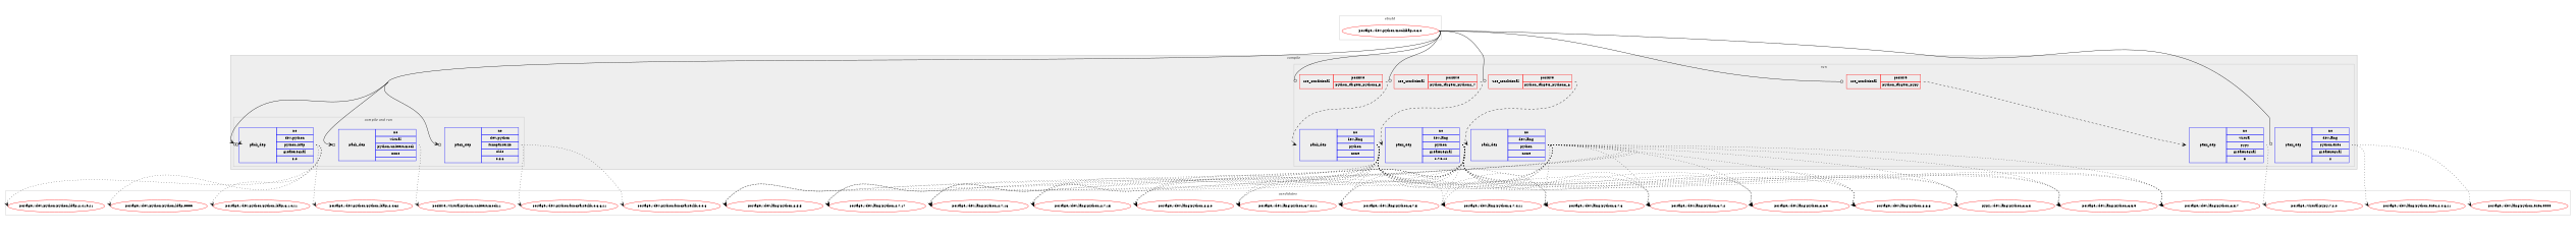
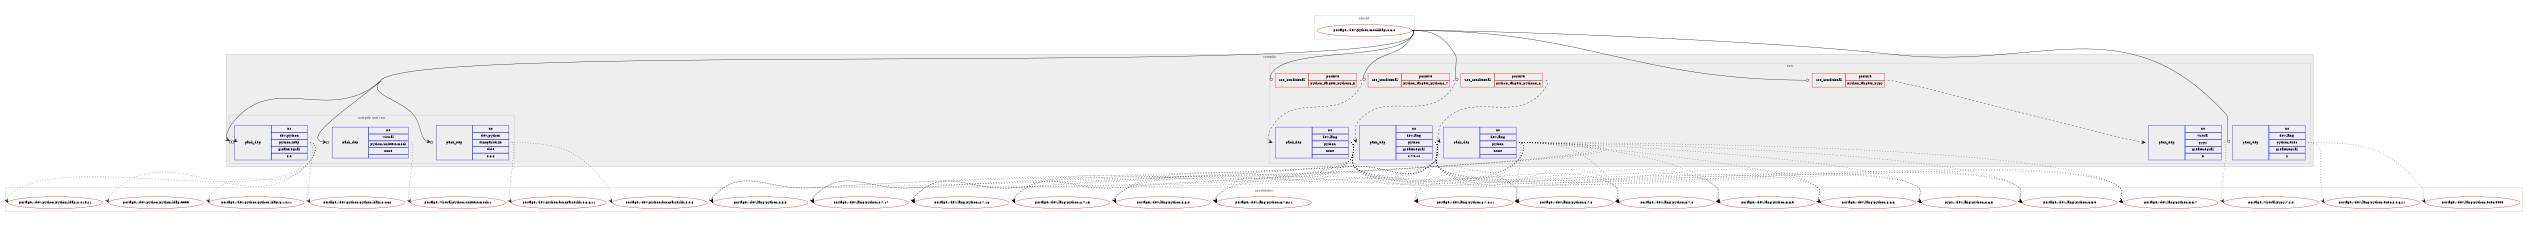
  digraph {
    compound=true
    concentrate=true
    fontname="DejaVu Serif"
    fontsize=10
    newrank=true
    rankdir=TB
    ranksep=1.5
    node [color=red fontname="DejaVu Serif" fontsize=10]
    edge [arrowhead=vee fontname="DejaVu Serif" headport=w style=dotted tailport=e weight=100]
    n1 [label="portage://dev-python/mockldap-0.3.0" width=4]
    n2 [color=blue label=<<TABLE BORDER="0" CELLBORDER="1" CELLSPACING="0" CELLPADDING="4" WIDTH="220"><TR><TD ROWSPAN="6" CELLPADDING="30">pack_dep</TD></TR><TR><TD WIDTH="110">no</TD></TR><TR><TD>dev-python</TD></TR><TR><TD>funcparserlib</TD></TR><TR><TD>tilde</TD></TR><TR><TD>0.3.6</TD></TR></TABLE>> shape=none]
    n3 [color=blue label=<<TABLE BORDER="0" CELLBORDER="1" CELLSPACING="0" CELLPADDING="4" WIDTH="220"><TR><TD ROWSPAN="6" CELLPADDING="30">pack_dep</TD></TR><TR><TD WIDTH="110">no</TD></TR><TR><TD>dev-python</TD></TR><TR><TD>python-ldap</TD></TR><TR><TD>greaterequal</TD></TR><TR><TD>3.0</TD></TR></TABLE>> shape=none]
    n4 [color=blue label=<<TABLE BORDER="0" CELLBORDER="1" CELLSPACING="0" CELLPADDING="4" WIDTH="220"><TR><TD ROWSPAN="6" CELLPADDING="30">pack_dep</TD></TR><TR><TD WIDTH="110">no</TD></TR><TR><TD>virtual</TD></TR><TR><TD>python-unittest-mock</TD></TR><TR><TD>none</TD></TR><TR><TD></TD></TR></TABLE>> shape=none]
    n5 [color=blue label=<<TABLE BORDER="0" CELLBORDER="1" CELLSPACING="0" CELLPADDING="4" WIDTH="220"><TR><TD ROWSPAN="6" CELLPADDING="30">pack_dep</TD></TR><TR><TD WIDTH="110">no</TD></TR><TR><TD>virtual</TD></TR><TR><TD>pypy</TD></TR><TR><TD>greaterequal</TD></TR><TR><TD>5</TD></TR></TABLE>> shape=none]
    n6 [label=<<TABLE BORDER="0" CELLBORDER="1" CELLSPACING="0" CELLPADDING="4"><TR><TD ROWSPAN="3" CELLPADDING="10">use_conditional</TD></TR><TR><TD>positive</TD></TR><TR><TD>python_targets_pypy</TD></TR></TABLE>> shape=none]
    n7 [color=blue label=<<TABLE BORDER="0" CELLBORDER="1" CELLSPACING="0" CELLPADDING="4" WIDTH="220"><TR><TD ROWSPAN="6" CELLPADDING="30">pack_dep</TD></TR><TR><TD WIDTH="110">no</TD></TR><TR><TD>dev-lang</TD></TR><TR><TD>python</TD></TR><TR><TD>greaterequal</TD></TR><TR><TD>2.7.5-r2</TD></TR></TABLE>> shape=none]
    n8 [label=<<TABLE BORDER="0" CELLBORDER="1" CELLSPACING="0" CELLPADDING="4"><TR><TD ROWSPAN="3" CELLPADDING="10">use_conditional</TD></TR><TR><TD>positive</TD></TR><TR><TD>python_targets_python2_7</TD></TR></TABLE>> shape=none]
    n9 [color=blue label=<<TABLE BORDER="0" CELLBORDER="1" CELLSPACING="0" CELLPADDING="4" WIDTH="220"><TR><TD ROWSPAN="6" CELLPADDING="30">pack_dep</TD></TR><TR><TD WIDTH="110">no</TD></TR><TR><TD>dev-lang</TD></TR><TR><TD>python</TD></TR><TR><TD>none</TD></TR><TR><TD></TD></TR></TABLE>> shape=none]
    n10 [label=<<TABLE BORDER="0" CELLBORDER="1" CELLSPACING="0" CELLPADDING="4"><TR><TD ROWSPAN="3" CELLPADDING="10">use_conditional</TD></TR><TR><TD>positive</TD></TR><TR><TD>python_targets_python3_5</TD></TR></TABLE>> shape=none]
    n11 [color=blue label=<<TABLE BORDER="0" CELLBORDER="1" CELLSPACING="0" CELLPADDING="4" WIDTH="220"><TR><TD ROWSPAN="6" CELLPADDING="30">pack_dep</TD></TR><TR><TD WIDTH="110">no</TD></TR><TR><TD>dev-lang</TD></TR><TR><TD>python</TD></TR><TR><TD>none</TD></TR><TR><TD></TD></TR></TABLE>> shape=none]
    n12 [label=<<TABLE BORDER="0" CELLBORDER="1" CELLSPACING="0" CELLPADDING="4"><TR><TD ROWSPAN="3" CELLPADDING="10">use_conditional</TD></TR><TR><TD>positive</TD></TR><TR><TD>python_targets_python3_6</TD></TR></TABLE>> shape=none]
    n13 [color=blue label=<<TABLE BORDER="0" CELLBORDER="1" CELLSPACING="0" CELLPADDING="4" WIDTH="220"><TR><TD ROWSPAN="6" CELLPADDING="30">pack_dep</TD></TR><TR><TD WIDTH="110">no</TD></TR><TR><TD>dev-lang</TD></TR><TR><TD>python-exec</TD></TR><TR><TD>greaterequal</TD></TR><TR><TD>2</TD></TR></TABLE>> shape=none]
    n14 [label="portage://dev-python/funcparserlib-0.0.6" width=4]
    n15 [label="portage://dev-python/funcparserlib-0.3.6-r1" width=4]
    n16 [label="portage://dev-python/python-ldap-2.4.19-r1" width=4]
    n17 [label="portage://dev-python/python-ldap-2.4.32" width=4]
    n18 [label="portage://dev-python/python-ldap-3.1.0-r1" width=4]
    n19 [label="portage://dev-python/python-ldap-9999" width=4]
-   n20 [label="positive://virtual/python-unittest-mock-1" width=4]
+   n20 [label="portage://virtual/python-unittest-mock-1" width=4]
    n21 [label="portage://virtual/pypy-7.2.0" width=4]
    n22 [label="portage://dev-lang/python-2.7.15" width=4]
    n23 [label="portage://dev-lang/python-2.7.16" width=4]
    n24 [label="portage://dev-lang/python-2.7.17" width=4]
    n25 [label="portage://dev-lang/python-3.5.5" width=4]
    n26 [label="portage://dev-lang/python-3.5.7" width=4]
    n27 [label="portage://dev-lang/python-3.5.9" width=4]
    n28 [label="pypy://dev-lang/python-3.6.5" width=4]
    n29 [label="portage://dev-lang/python-3.6.8" width=4]
    n30 [label="portage://dev-lang/python-3.6.9" width=4]
    n31 [label="portage://dev-lang/python-3.7.2" width=4]
    n32 [label="portage://dev-lang/python-3.7.3" width=4]
    n33 [label="portage://dev-lang/python-3.7.4-r1" width=4]
-   n34 [label="portage://dev-lang/python-3.7.5" width=4]
    n35 [label="portage://dev-lang/python-3.7.5-r1" width=4]
    n36 [label="portage://dev-lang/python-3.8.0" width=4]
    n37 [label="portage://dev-lang/python-exec-2.4.6-r1" width=4]
    n38 [label="portage://dev-lang/python-exec-9999" width=4]
    subgraph cluster_1 {
      color=gray
      label=<<i>ebuild</i>>
      rank=same
      n1
    }
    subgraph cluster_2 {
      color=gray
      label=<<i>dependencies</i>>
      subgraph cluster_3 {
        color=gray
        fillcolor="#eeeeee"
        label=<<i>compile</i>>
        style=filled
      }
      subgraph cluster_4 {
        color=gray
        fillcolor="#eeeeee"
        label=<<i>compile and run</i>>
        style=filled
        subgraph sub_5 {
          color=gray
          fillcolor="#eeeeee"
          label=<<i>compile and run</i>>
          style=filled
          n2
        }
        subgraph sub_6 {
          color=gray
          fillcolor="#eeeeee"
          label=<<i>compile and run</i>>
          style=filled
          n3
        }
        subgraph sub_7 {
          color=gray
          fillcolor="#eeeeee"
          label=<<i>compile and run</i>>
          style=filled
          n4
        }
      }
      subgraph cluster_8 {
        color=gray
        fillcolor="#eeeeee"
        label=<<i>run</i>>
        style=filled
        subgraph sub_9 {
          color=gray
          fillcolor="#eeeeee"
          label=<<i>run</i>>
          style=filled
          n6
          subgraph sub_10 {
            color=gray
            fillcolor="#eeeeee"
            label=<<i>run</i>>
            style=filled
            n5
          }
        }
        subgraph sub_11 {
          color=gray
          fillcolor="#eeeeee"
          label=<<i>run</i>>
          style=filled
          n8
          subgraph sub_12 {
            color=gray
            fillcolor="#eeeeee"
            label=<<i>run</i>>
            style=filled
            n7
          }
        }
        subgraph sub_13 {
          color=gray
          fillcolor="#eeeeee"
          label=<<i>run</i>>
          style=filled
          n10
          subgraph sub_14 {
            color=gray
            fillcolor="#eeeeee"
            label=<<i>run</i>>
            style=filled
            n9
          }
        }
        subgraph sub_15 {
          color=gray
          fillcolor="#eeeeee"
          label=<<i>run</i>>
          style=filled
          n12
          subgraph sub_16 {
            color=gray
            fillcolor="#eeeeee"
            label=<<i>run</i>>
            style=filled
            n11
          }
        }
        subgraph sub_17 {
          color=gray
          fillcolor="#eeeeee"
          label=<<i>run</i>>
          style=filled
          n13
        }
      }
    }
    subgraph cluster_18 {
      color=gray
      label=<<i>candidates</i>>
      rank=same
      subgraph sub_19 {
        color=black
        label=<<i>candidates</i>>
        nodesep=1
        rank=same
        n14
        n15
      }
      subgraph sub_20 {
        color=black
        label=<<i>candidates</i>>
        nodesep=1
        rank=same
        n16
        n17
        n18
        n19
      }
      subgraph sub_21 {
        color=black
        label=<<i>candidates</i>>
        nodesep=1
        rank=same
        n20
      }
      subgraph sub_22 {
        color=black
        label=<<i>candidates</i>>
        nodesep=1
        rank=same
        n21
      }
      subgraph sub_23 {
        color=black
        label=<<i>candidates</i>>
        nodesep=1
        rank=same
        n22
        n23
        n24
        n25
        n26
        n27
        n28
        n29
        n30
        n31
        n32
        n33
-       n34
        n35
        n36
      }
      subgraph sub_24 {
        color=black
        label=<<i>candidates</i>>
        nodesep=1
        rank=same
        n22
        n23
        n24
        n25
        n26
        n27
        n28
        n29
        n30
        n31
        n32
        n33
-       n34
        n35
        n36
      }
      subgraph sub_25 {
        color=black
        label=<<i>candidates</i>>
        nodesep=1
        rank=same
        n22
        n23
        n24
        n25
        n26
        n27
        n28
        n29
        n30
        n31
        n32
        n33
-       n34
        n35
        n36
      }
      subgraph sub_26 {
        color=black
        label=<<i>candidates</i>>
        nodesep=1
        rank=same
        n37
        n38
      }
    }
    n1 -> n2 [arrowhead=odotvee style=solid weight=20]
    n1 -> n3 [arrowhead=odotvee style=solid weight=20]
    n1 -> n4 [arrowhead=odotvee style=solid weight=20]
    n1 -> n6 [arrowhead=odot style=solid weight=20]
    n1 -> n8 [arrowhead=odot style=solid weight=20]
    n1 -> n10 [arrowhead=odot style=solid weight=20]
    n1 -> n12 [arrowhead=odot style=solid weight=20]
    n1 -> n13 [arrowhead=odot style=solid weight=20]
    n2 -> n14
    n2 -> n15
    n3 -> n16
    n3 -> n17
    n3 -> n18
    n3 -> n19
    n4 -> n20
    n5 -> n21
    n6 -> n5 [style=dashed weight=20]
    n7 -> n22
    n7 -> n23
    n7 -> n24
    n7 -> n25
    n7 -> n26
    n7 -> n27
    n7 -> n28
    n7 -> n29
    n7 -> n30
    n7 -> n31
    n7 -> n32
    n7 -> n33
-   n7 -> n34
    n7 -> n35
    n7 -> n36
    n8 -> n7 [style=dashed weight=20]
    n9 -> n22
    n9 -> n23
    n9 -> n24
    n9 -> n25
    n9 -> n26
    n9 -> n27
    n9 -> n28
    n9 -> n29
    n9 -> n30
    n9 -> n31
    n9 -> n32
    n9 -> n33
-   n9 -> n34
    n9 -> n35
    n9 -> n36
    n10 -> n9 [style=dashed weight=20]
    n11 -> n22
    n11 -> n23
    n11 -> n24
    n11 -> n25
    n11 -> n26
    n11 -> n27
    n11 -> n28
    n11 -> n29
    n11 -> n30
    n11 -> n31
    n11 -> n32
    n11 -> n33
-   n11 -> n34
    n11 -> n35
    n11 -> n36
    n12 -> n11 [style=dashed weight=20]
    n13 -> n37
    n13 -> n38
  }
